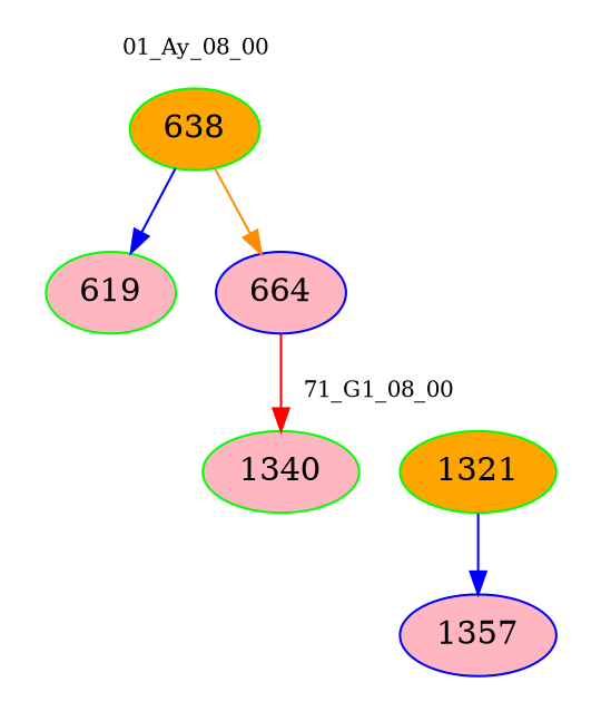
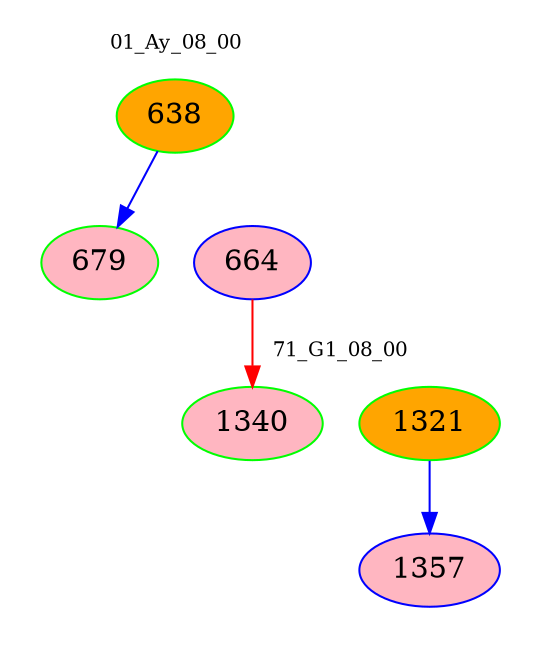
  digraph {
    node [color=green fillcolor=lightpink style=filled]
    edge [color=blue]
    n1 [fillcolor=orange label=638]
-   n2 [label=619]
+   n2 [label=679]
    n3 [color=blue label=664]
    n4 [fillcolor=orange label=1321]
    n5 [color=blue label=1357]
    n6 [label=1340]
    subgraph cluster_1 {
      color=white
      fontsize=10
      label="01_Ay_08_00"
      n1
      n2
      n3
    }
    subgraph cluster_2 {
      color=white
      fontsize=10
      label="71_G1_08_00"
      n4
      n5
      n6
    }
    n1 -> n2
-   n1 -> n3 [color=darkorange]
    n3 -> n6 [color=red]
    n4 -> n5
  }
